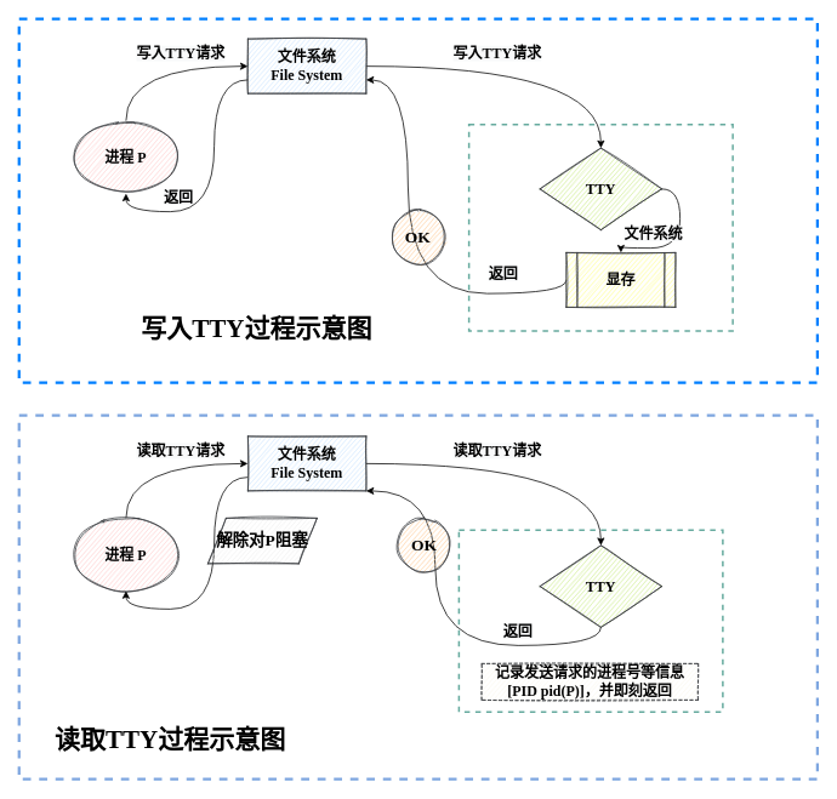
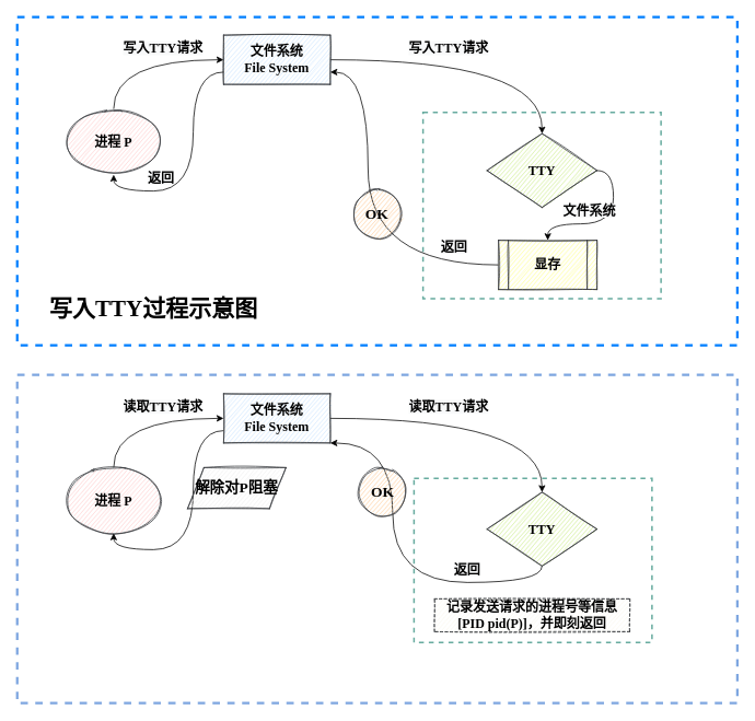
  <mxCell id="0" />
  <mxCell id="1" parent="0" />
  <mxCell id="2" value="" style="rounded=0;whiteSpace=wrap;html=1;shadow=0;glass=0;sketch=0;strokeWidth=3;fillColor=none;gradientColor=none;dashed=1;strokeColor=#007FFF;" vertex="1" parent="1"><mxGeometry x="20.5" y="20" width="877.5" height="400" as="geometry" /></mxCell>
  <mxCell id="3" style="edgeStyle=orthogonalEdgeStyle;curved=1;rounded=0;orthogonalLoop=1;jettySize=auto;html=1;exitX=0.5;exitY=0;exitDx=0;exitDy=0;entryX=0;entryY=0.5;entryDx=0;entryDy=0;strokeWidth=1;" edge="1" parent="1" source="4" target="7"><mxGeometry relative="1" as="geometry" /></mxCell>
  <mxCell id="4" value="&lt;b style=&quot;font-family: &amp;#34;comic sans ms&amp;#34; ; font-size: 16px&quot;&gt;进程 P&lt;/b&gt;" style="ellipse;whiteSpace=wrap;html=1;rounded=0;shadow=0;glass=0;sketch=1;strokeWidth=1;fillColor=#ffcccc;strokeColor=#36393d;" vertex="1" parent="1"><mxGeometry x="78" y="132" width="120" height="80" as="geometry" /></mxCell>
  <mxCell id="5" style="edgeStyle=orthogonalEdgeStyle;curved=1;rounded=0;orthogonalLoop=1;jettySize=auto;html=1;exitX=1;exitY=0.5;exitDx=0;exitDy=0;entryX=0.5;entryY=0;entryDx=0;entryDy=0;strokeWidth=1;" edge="1" parent="1" source="7" target="10"><mxGeometry relative="1" as="geometry" /></mxCell>
  <mxCell id="6" style="edgeStyle=orthogonalEdgeStyle;curved=1;rounded=0;orthogonalLoop=1;jettySize=auto;html=1;exitX=0;exitY=0.75;exitDx=0;exitDy=0;entryX=0.5;entryY=1;entryDx=0;entryDy=0;strokeWidth=1;" edge="1" parent="1" source="7" target="4"><mxGeometry relative="1" as="geometry" /></mxCell>
  <mxCell id="7" value="&lt;font face=&quot;comic sans ms&quot;&gt;&lt;span style=&quot;font-size: 16px&quot;&gt;&lt;b&gt;文件系统&lt;br&gt;File System&lt;br&gt;&lt;/b&gt;&lt;/span&gt;&lt;/font&gt;" style="rounded=0;whiteSpace=wrap;html=1;shadow=0;sketch=1;fillColor=#cce5ff;strokeColor=#36393d;" vertex="1" parent="1"><mxGeometry x="272" y="42" width="130" height="60" as="geometry" /></mxCell>
  <mxCell id="8" value="&lt;b style=&quot;color: rgb(0 , 0 , 0) ; font-family: &amp;#34;comic sans ms&amp;#34; ; font-size: 16px ; font-style: normal ; letter-spacing: normal ; text-align: center ; text-indent: 0px ; text-transform: none ; word-spacing: 0px ; background-color: rgb(248 , 249 , 250)&quot;&gt;写入TTY请求&lt;/b&gt;" style="text;whiteSpace=wrap;html=1;rounded=0;" vertex="1" parent="1"><mxGeometry x="148" y="42" width="100" height="30" as="geometry" /></mxCell>
  <mxCell id="9" style="edgeStyle=orthogonalEdgeStyle;curved=1;rounded=0;orthogonalLoop=1;jettySize=auto;html=1;exitX=1;exitY=0.5;exitDx=0;exitDy=0;entryX=0.5;entryY=0;entryDx=0;entryDy=0;strokeWidth=1;" edge="1" parent="1" source="10" target="16"><mxGeometry relative="1" as="geometry" /></mxCell>
  <mxCell id="10" value="&lt;b style=&quot;font-family: &amp;#34;comic sans ms&amp;#34; ; font-size: 16px&quot;&gt;TTY&lt;/b&gt;" style="rhombus;whiteSpace=wrap;html=1;rounded=0;shadow=0;glass=0;sketch=1;strokeColor=#36393d;strokeWidth=1;fillColor=#cdeb8b;" vertex="1" parent="1"><mxGeometry x="593" y="162" width="134" height="90" as="geometry" /></mxCell>
  <mxCell id="11" value="&lt;b style=&quot;color: rgb(0 , 0 , 0) ; font-family: &amp;#34;comic sans ms&amp;#34; ; font-size: 16px ; font-style: normal ; letter-spacing: normal ; text-align: center ; text-indent: 0px ; text-transform: none ; word-spacing: 0px ; background-color: rgb(248 , 249 , 250)&quot;&gt;写入TTY请求&lt;/b&gt;" style="text;whiteSpace=wrap;html=1;rounded=0;" vertex="1" parent="1"><mxGeometry x="495.5" y="42" width="122.5" height="30" as="geometry" /></mxCell>
  <mxCell id="12" value="" style="rounded=0;whiteSpace=wrap;html=1;shadow=0;glass=0;dashed=1;sketch=0;strokeWidth=2;fillColor=none;gradientColor=none;strokeColor=#67AB9F;" vertex="1" parent="1"><mxGeometry x="515" y="136" width="290" height="227" as="geometry" /></mxCell>
  <mxCell id="13" value="&lt;b style=&quot;color: rgb(0 , 0 , 0) ; font-family: &amp;#34;comic sans ms&amp;#34; ; font-size: 16px ; font-style: normal ; letter-spacing: normal ; text-align: center ; text-indent: 0px ; text-transform: none ; word-spacing: 0px ; background-color: rgb(248 , 249 , 250)&quot;&gt;返回&lt;/b&gt;" style="text;whiteSpace=wrap;html=1;rounded=0;" vertex="1" parent="1"><mxGeometry x="535" y="284" width="60" height="40" as="geometry" /></mxCell>
- <mxCell id="14" value="&lt;div style=&quot;text-align: center&quot;&gt;&lt;span style=&quot;font-size: 28px&quot;&gt;&lt;font face=&quot;comic sans ms&quot;&gt;&lt;b&gt;写入TTY过程示意图&lt;/b&gt;&lt;/font&gt;&lt;/span&gt;&lt;/div&gt;" style="text;whiteSpace=wrap;html=1;" vertex="1" parent="1"><mxGeometry x="153" y="337" width="270" height="30" as="geometry" /></mxCell>
+ <mxCell id="14" value="&lt;div style=&quot;text-align: center&quot;&gt;&lt;span style=&quot;font-size: 28px&quot;&gt;&lt;font face=&quot;comic sans ms&quot;&gt;&lt;b&gt;写入TTY过程示意图&lt;/b&gt;&lt;/font&gt;&lt;/span&gt;&lt;/div&gt;" style="text;whiteSpace=wrap;html=1;" vertex="1" parent="1"><mxGeometry x="58" y="352" width="270" height="30" as="geometry" /></mxCell>
  <mxCell id="15" style="edgeStyle=orthogonalEdgeStyle;curved=1;rounded=0;orthogonalLoop=1;jettySize=auto;html=1;exitX=0;exitY=0.5;exitDx=0;exitDy=0;entryX=1;entryY=0.75;entryDx=0;entryDy=0;strokeWidth=1;" edge="1" parent="1" source="16" target="7"><mxGeometry relative="1" as="geometry"><Array as="points"><mxPoint x="448" y="322" /><mxPoint x="448" y="87" /></Array></mxGeometry></mxCell>
- <mxCell id="16" value="&lt;b style=&quot;font-family: &amp;#34;comic sans ms&amp;#34; ; font-size: 16px&quot;&gt;显存&lt;/b&gt;" style="shape=process;whiteSpace=wrap;html=1;backgroundOutline=1;rounded=0;shadow=0;glass=0;sketch=1;strokeColor=#36393d;strokeWidth=1;fillColor=#ffff88;" vertex="1" parent="1"><mxGeometry x="622" y="277" width="120" height="60" as="geometry" /></mxCell>
+ <mxCell id="16" value="&lt;b style=&quot;font-family: &amp;#34;comic sans ms&amp;#34; ; font-size: 16px&quot;&gt;显存&lt;/b&gt;" style="shape=process;whiteSpace=wrap;html=1;backgroundOutline=1;rounded=0;shadow=0;glass=0;sketch=1;strokeColor=#36393d;strokeWidth=1;fillColor=#ffff88;" vertex="1" parent="1"><mxGeometry x="607" y="292" width="120" height="60" as="geometry" /></mxCell>
  <mxCell id="17" value="&lt;b style=&quot;color: rgb(0, 0, 0); font-family: &amp;quot;comic sans ms&amp;quot;; font-size: 16px; font-style: normal; letter-spacing: normal; text-align: center; text-indent: 0px; text-transform: none; word-spacing: 0px; background-color: rgb(248, 249, 250);&quot;&gt;文件系统&lt;/b&gt;" style="text;whiteSpace=wrap;html=1;" vertex="1" parent="1"><mxGeometry x="684" y="240" width="110" height="30" as="geometry" /></mxCell>
  <mxCell id="18" value="&lt;b style=&quot;font-family: &amp;#34;comic sans ms&amp;#34;&quot;&gt;&lt;font style=&quot;font-size: 18px&quot;&gt;OK&lt;/font&gt;&lt;/b&gt;" style="ellipse;whiteSpace=wrap;html=1;aspect=fixed;rounded=0;shadow=0;glass=0;sketch=1;strokeColor=#36393d;strokeWidth=1;fillColor=#ffcc99;" vertex="1" parent="1"><mxGeometry x="429.25" y="230" width="60" height="60" as="geometry" /></mxCell>
  <mxCell id="19" value="&lt;b style=&quot;color: rgb(0 , 0 , 0) ; font-family: &amp;#34;comic sans ms&amp;#34; ; font-size: 16px ; font-style: normal ; letter-spacing: normal ; text-align: center ; text-indent: 0px ; text-transform: none ; word-spacing: 0px ; background-color: rgb(248 , 249 , 250)&quot;&gt;返回&lt;/b&gt;" style="text;whiteSpace=wrap;html=1;rounded=0;" vertex="1" parent="1"><mxGeometry x="178" y="200" width="60" height="40" as="geometry" /></mxCell>
  <mxCell id="20" value="" style="rounded=0;whiteSpace=wrap;html=1;shadow=0;glass=0;sketch=0;strokeWidth=3;fillColor=none;gradientColor=none;dashed=1;strokeColor=#7EA6E0;" vertex="1" parent="1"><mxGeometry x="20.5" y="456" width="877.5" height="400" as="geometry" /></mxCell>
  <mxCell id="21" style="edgeStyle=orthogonalEdgeStyle;curved=1;rounded=0;orthogonalLoop=1;jettySize=auto;html=1;exitX=0.5;exitY=0;exitDx=0;exitDy=0;entryX=0;entryY=0.5;entryDx=0;entryDy=0;strokeWidth=1;" edge="1" parent="1" source="22" target="25"><mxGeometry relative="1" as="geometry" /></mxCell>
  <mxCell id="22" value="&lt;b style=&quot;font-family: &amp;#34;comic sans ms&amp;#34; ; font-size: 16px&quot;&gt;进程 P&lt;/b&gt;" style="ellipse;whiteSpace=wrap;html=1;rounded=0;shadow=0;glass=0;sketch=1;strokeWidth=1;fillColor=#ffcccc;strokeColor=#36393d;" vertex="1" parent="1"><mxGeometry x="78" y="569" width="120" height="80" as="geometry" /></mxCell>
  <mxCell id="23" style="edgeStyle=orthogonalEdgeStyle;curved=1;rounded=0;orthogonalLoop=1;jettySize=auto;html=1;exitX=1;exitY=0.5;exitDx=0;exitDy=0;entryX=0.5;entryY=0;entryDx=0;entryDy=0;strokeWidth=1;" edge="1" parent="1" source="25" target="28"><mxGeometry relative="1" as="geometry" /></mxCell>
  <mxCell id="24" style="edgeStyle=orthogonalEdgeStyle;curved=1;rounded=0;orthogonalLoop=1;jettySize=auto;html=1;exitX=0;exitY=0.75;exitDx=0;exitDy=0;entryX=0.5;entryY=1;entryDx=0;entryDy=0;strokeWidth=1;" edge="1" parent="1" source="25" target="22"><mxGeometry relative="1" as="geometry" /></mxCell>
  <mxCell id="25" value="&lt;font face=&quot;comic sans ms&quot;&gt;&lt;span style=&quot;font-size: 16px&quot;&gt;&lt;b&gt;文件系统&lt;br&gt;File System&lt;br&gt;&lt;/b&gt;&lt;/span&gt;&lt;/font&gt;" style="rounded=0;whiteSpace=wrap;html=1;shadow=0;sketch=1;fillColor=#cce5ff;strokeColor=#36393d;" vertex="1" parent="1"><mxGeometry x="272" y="479" width="130" height="60" as="geometry" /></mxCell>
  <mxCell id="26" value="&lt;b style=&quot;color: rgb(0 , 0 , 0) ; font-family: &amp;#34;comic sans ms&amp;#34; ; font-size: 16px ; font-style: normal ; letter-spacing: normal ; text-align: center ; text-indent: 0px ; text-transform: none ; word-spacing: 0px ; background-color: rgb(248 , 249 , 250)&quot;&gt;读取TTY请求&lt;/b&gt;" style="text;whiteSpace=wrap;html=1;rounded=0;" vertex="1" parent="1"><mxGeometry x="148" y="479" width="100" height="30" as="geometry" /></mxCell>
  <mxCell id="27" style="edgeStyle=orthogonalEdgeStyle;curved=1;rounded=0;orthogonalLoop=1;jettySize=auto;html=1;exitX=0.5;exitY=1;exitDx=0;exitDy=0;entryX=1;entryY=1;entryDx=0;entryDy=0;strokeWidth=1;" edge="1" parent="1" source="28" target="25"><mxGeometry relative="1" as="geometry"><Array as="points"><mxPoint x="660" y="709" /><mxPoint x="478" y="709" /><mxPoint x="478" y="539" /></Array></mxGeometry></mxCell>
  <mxCell id="28" value="&lt;b style=&quot;font-family: &amp;#34;comic sans ms&amp;#34; ; font-size: 16px&quot;&gt;TTY&lt;/b&gt;" style="rhombus;whiteSpace=wrap;html=1;rounded=0;shadow=0;glass=0;sketch=1;strokeColor=#36393d;strokeWidth=1;fillColor=#cdeb8b;" vertex="1" parent="1"><mxGeometry x="593" y="599" width="134" height="90" as="geometry" /></mxCell>
  <mxCell id="29" value="&lt;b style=&quot;color: rgb(0 , 0 , 0) ; font-family: &amp;#34;comic sans ms&amp;#34; ; font-size: 16px ; font-style: normal ; letter-spacing: normal ; text-align: center ; text-indent: 0px ; text-transform: none ; word-spacing: 0px ; background-color: rgb(248 , 249 , 250)&quot;&gt;读取TTY请求&lt;/b&gt;" style="text;whiteSpace=wrap;html=1;rounded=0;" vertex="1" parent="1"><mxGeometry x="495.5" y="479" width="122.5" height="30" as="geometry" /></mxCell>
  <mxCell id="30" value="&lt;font face=&quot;comic sans ms&quot;&gt;&lt;span style=&quot;font-size: 16px&quot;&gt;&lt;b&gt;记录发送请求的进程号等信息&lt;br&gt;[PID pid(P)]，并即刻返回&lt;br&gt;&lt;/b&gt;&lt;/span&gt;&lt;/font&gt;" style="rounded=0;whiteSpace=wrap;html=1;shadow=0;sketch=1;fillColor=#f9f7ed;strokeColor=#36393d;dashed=1;" vertex="1" parent="1"><mxGeometry x="529" y="729" width="238" height="40" as="geometry" /></mxCell>
  <mxCell id="31" value="" style="rounded=0;whiteSpace=wrap;html=1;shadow=0;glass=0;dashed=1;sketch=0;strokeWidth=2;fillColor=none;gradientColor=none;strokeColor=#67AB9F;" vertex="1" parent="1"><mxGeometry x="504" y="582" width="290" height="200" as="geometry" /></mxCell>
  <mxCell id="32" value="&lt;b style=&quot;color: rgb(0 , 0 , 0) ; font-family: &amp;#34;comic sans ms&amp;#34; ; font-size: 16px ; font-style: normal ; letter-spacing: normal ; text-align: center ; text-indent: 0px ; text-transform: none ; word-spacing: 0px ; background-color: rgb(248 , 249 , 250)&quot;&gt;返回&lt;/b&gt;" style="text;whiteSpace=wrap;html=1;rounded=0;" vertex="1" parent="1"><mxGeometry x="551" y="677" width="60" height="40" as="geometry" /></mxCell>
  <mxCell id="33" value="&lt;b style=&quot;font-family: &amp;#34;comic sans ms&amp;#34;&quot;&gt;&lt;font style=&quot;font-size: 18px&quot;&gt;OK&lt;/font&gt;&lt;/b&gt;" style="ellipse;whiteSpace=wrap;html=1;aspect=fixed;rounded=0;shadow=0;glass=0;sketch=1;strokeColor=#36393d;strokeWidth=1;fillColor=#ffcc99;" vertex="1" parent="1"><mxGeometry x="435.5" y="569" width="60" height="60" as="geometry" /></mxCell>
  <mxCell id="34" value="&lt;b style=&quot;font-family: &amp;#34;comic sans ms&amp;#34;&quot;&gt;&lt;font style=&quot;font-size: 18px&quot;&gt;解除对P阻塞&lt;/font&gt;&lt;/b&gt;" style="shape=parallelogram;perimeter=parallelogramPerimeter;whiteSpace=wrap;html=1;fixedSize=1;rounded=0;shadow=0;glass=0;sketch=1;strokeColor=#36393d;strokeWidth=1;fillColor=#eeeeee;" vertex="1" parent="1"><mxGeometry x="228" y="569" width="120" height="50" as="geometry" /></mxCell>
- <mxCell id="35" value="&lt;div style=&quot;text-align: center&quot;&gt;&lt;span style=&quot;font-size: 28px&quot;&gt;&lt;font face=&quot;comic sans ms&quot;&gt;&lt;b&gt;读取TTY过程示意图&lt;/b&gt;&lt;/font&gt;&lt;/span&gt;&lt;/div&gt;" style="text;whiteSpace=wrap;html=1;" vertex="1" parent="1"><mxGeometry x="58" y="789" width="270" height="30" as="geometry" /></mxCell>
